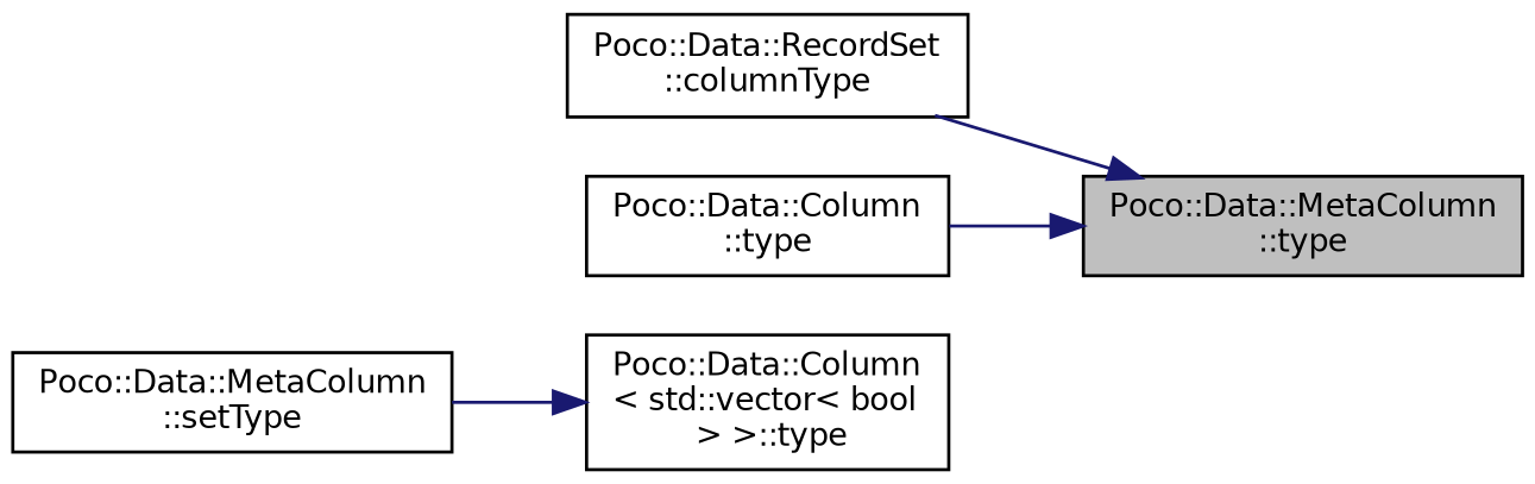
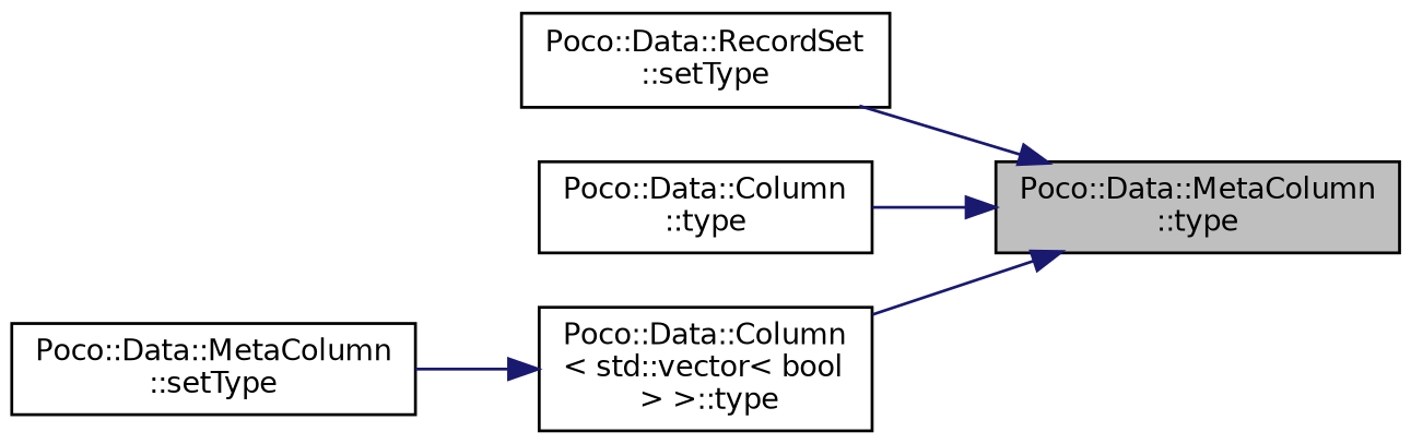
  digraph {
    rankdir=RL
    node [color=black fillcolor=white fontname=Helvetica fontsize=10 shape=record style=filled]
    edge [color=midnightblue dir=back fontname=Helvetica fontsize=10 labelfontname=Helvetica labelfontsize=10 style=solid]
    n1 [fillcolor=grey75 fontcolor=black height=0.2 label="Poco::Data::MetaColumn\l::type" width=0.4]
-   n2 [height=0.2 label="Poco::Data::RecordSet\l::columnType" width=0.4]
+   n2 [height=0.2 label="Poco::Data::RecordSet\l::setType" width=0.4]
    n3 [height=0.2 label="Poco::Data::Column\l::type" width=0.4]
    n4 [height=0.2 label="Poco::Data::Column\l\< std::vector\< bool\l \> \>::type" width=0.4]
    n5 [height=0.2 label="Poco::Data::MetaColumn\l::setType" width=0.4]
    n1 -> n2
    n1 -> n3
+   n1 -> n4
    n4 -> n5
  }
